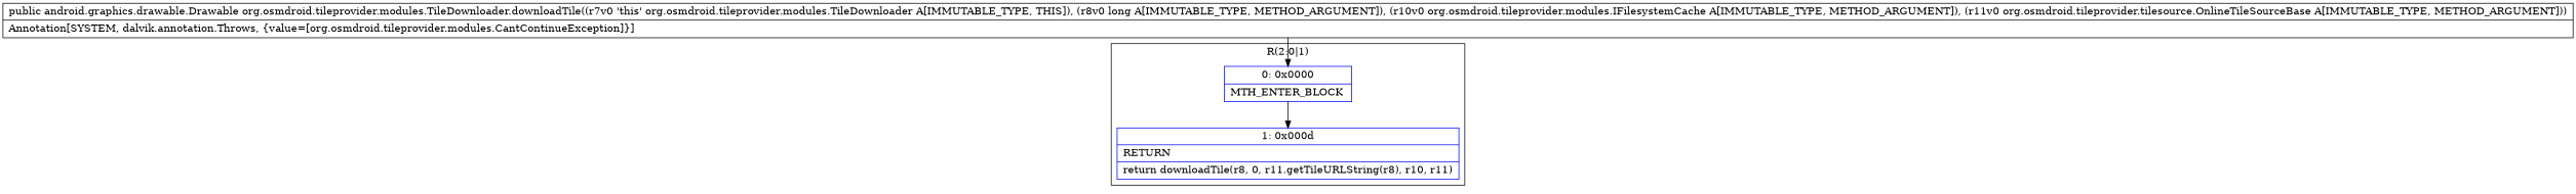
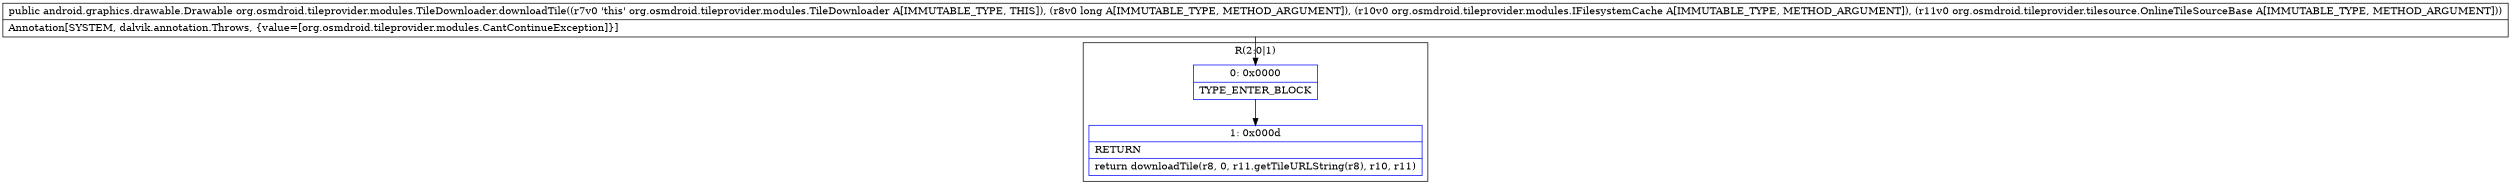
  digraph {
    node [color=blue shape=record]
-   n1 [label="{0\:\ 0x0000|MTH_ENTER_BLOCK\l}"]
+   n1 [label="{0\:\ 0x0000|TYPE_ENTER_BLOCK\l}"]
    n2 [label="{1\:\ 0x000d|RETURN\l|return downloadTile(r8, 0, r11.getTileURLString(r8), r10, r11)\l}"]
    n3 [label="{public android.graphics.drawable.Drawable org.osmdroid.tileprovider.modules.TileDownloader.downloadTile((r7v0 'this' org.osmdroid.tileprovider.modules.TileDownloader A[IMMUTABLE_TYPE, THIS]), (r8v0 long A[IMMUTABLE_TYPE, METHOD_ARGUMENT]), (r10v0 org.osmdroid.tileprovider.modules.IFilesystemCache A[IMMUTABLE_TYPE, METHOD_ARGUMENT]), (r11v0 org.osmdroid.tileprovider.tilesource.OnlineTileSourceBase A[IMMUTABLE_TYPE, METHOD_ARGUMENT]))  | Annotation[SYSTEM, dalvik.annotation.Throws, \{value=[org.osmdroid.tileprovider.modules.CantContinueException]\}]\l}" color=""]
    subgraph cluster_1 {
      label="R(2:0|1)"
      n1
      n2
    }
    n1 -> n2
    n3 -> n1
  }
